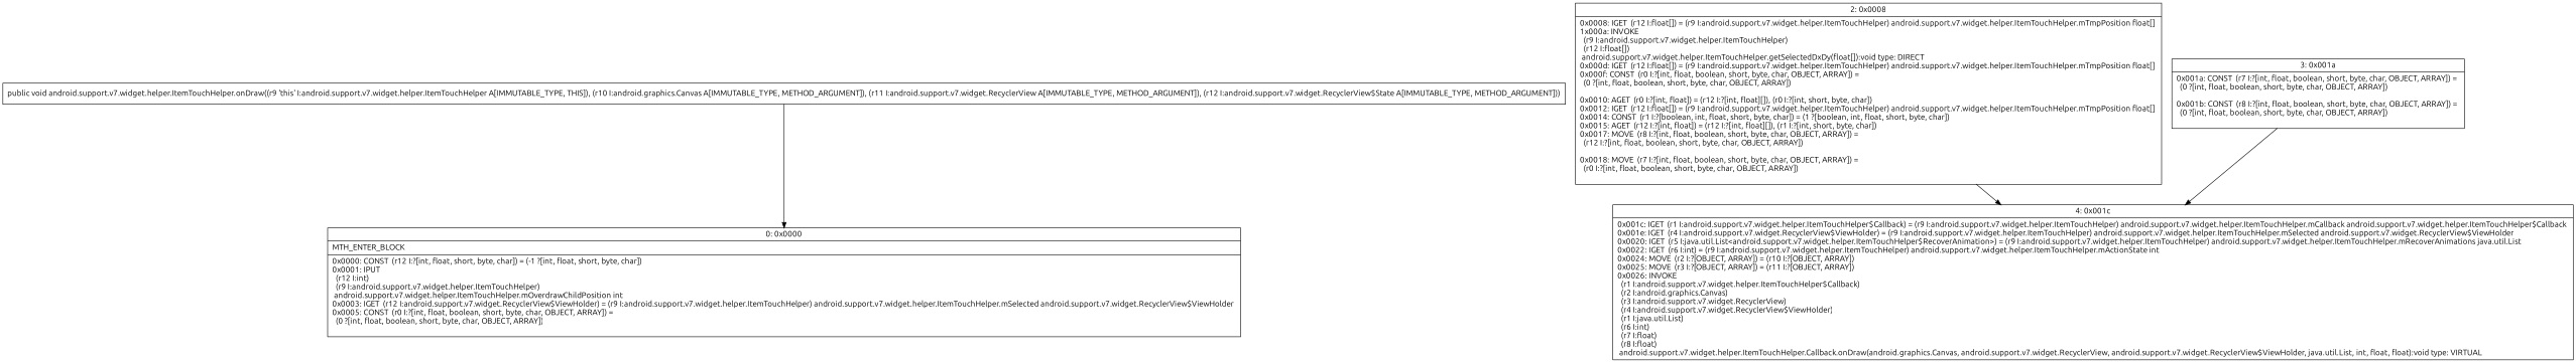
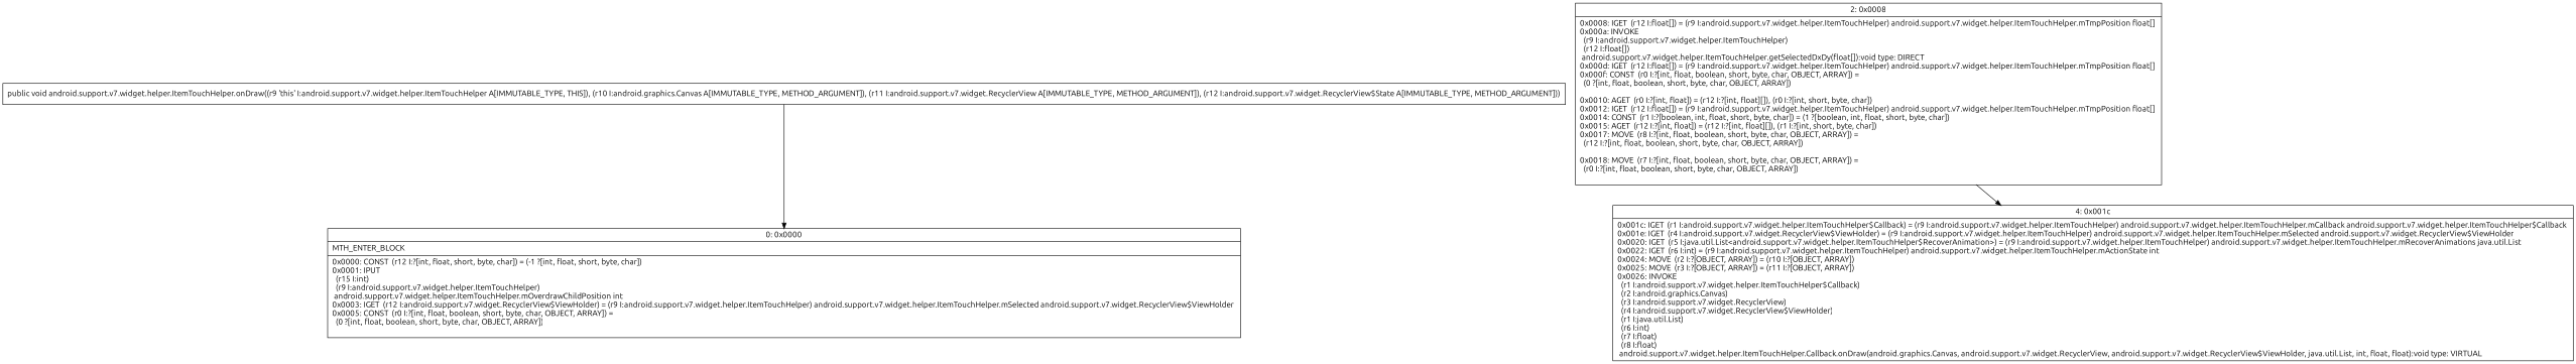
  digraph {
    fontname=Ubuntu
    node [fontname=Ubuntu shape=record]
    edge [fontname=Ubuntu]
-   n1 [label="{0\:\ 0x0000|MTH_ENTER_BLOCK\l|0x0000: CONST  (r12 I:?[int, float, short, byte, char]) = (\-1 ?[int, float, short, byte, char]) \l0x0001: IPUT  \l  (r12 I:int)\l  (r9 I:android.support.v7.widget.helper.ItemTouchHelper)\l android.support.v7.widget.helper.ItemTouchHelper.mOverdrawChildPosition int \l0x0003: IGET  (r12 I:android.support.v7.widget.RecyclerView$ViewHolder) = (r9 I:android.support.v7.widget.helper.ItemTouchHelper) android.support.v7.widget.helper.ItemTouchHelper.mSelected android.support.v7.widget.RecyclerView$ViewHolder \l0x0005: CONST  (r0 I:?[int, float, boolean, short, byte, char, OBJECT, ARRAY]) = \l  (0 ?[int, float, boolean, short, byte, char, OBJECT, ARRAY])\l \l}"]
-   n2 [label="{2\:\ 0x0008|0x0008: IGET  (r12 I:float[]) = (r9 I:android.support.v7.widget.helper.ItemTouchHelper) android.support.v7.widget.helper.ItemTouchHelper.mTmpPosition float[] \l1x000a: INVOKE  \l  (r9 I:android.support.v7.widget.helper.ItemTouchHelper)\l  (r12 I:float[])\l android.support.v7.widget.helper.ItemTouchHelper.getSelectedDxDy(float[]):void type: DIRECT \l0x000d: IGET  (r12 I:float[]) = (r9 I:android.support.v7.widget.helper.ItemTouchHelper) android.support.v7.widget.helper.ItemTouchHelper.mTmpPosition float[] \l0x000f: CONST  (r0 I:?[int, float, boolean, short, byte, char, OBJECT, ARRAY]) = \l  (0 ?[int, float, boolean, short, byte, char, OBJECT, ARRAY])\l \l0x0010: AGET  (r0 I:?[int, float]) = (r12 I:?[int, float][]), (r0 I:?[int, short, byte, char]) \l0x0012: IGET  (r12 I:float[]) = (r9 I:android.support.v7.widget.helper.ItemTouchHelper) android.support.v7.widget.helper.ItemTouchHelper.mTmpPosition float[] \l0x0014: CONST  (r1 I:?[boolean, int, float, short, byte, char]) = (1 ?[boolean, int, float, short, byte, char]) \l0x0015: AGET  (r12 I:?[int, float]) = (r12 I:?[int, float][]), (r1 I:?[int, short, byte, char]) \l0x0017: MOVE  (r8 I:?[int, float, boolean, short, byte, char, OBJECT, ARRAY]) = \l  (r12 I:?[int, float, boolean, short, byte, char, OBJECT, ARRAY])\l \l0x0018: MOVE  (r7 I:?[int, float, boolean, short, byte, char, OBJECT, ARRAY]) = \l  (r0 I:?[int, float, boolean, short, byte, char, OBJECT, ARRAY])\l \l}"]
+   n1 [label="{0\:\ 0x0000|MTH_ENTER_BLOCK\l|0x0000: CONST  (r12 I:?[int, float, short, byte, char]) = (\-1 ?[int, float, short, byte, char]) \l0x0001: IPUT  \l  (r15 I:int)\l  (r9 I:android.support.v7.widget.helper.ItemTouchHelper)\l android.support.v7.widget.helper.ItemTouchHelper.mOverdrawChildPosition int \l0x0003: IGET  (r12 I:android.support.v7.widget.RecyclerView$ViewHolder) = (r9 I:android.support.v7.widget.helper.ItemTouchHelper) android.support.v7.widget.helper.ItemTouchHelper.mSelected android.support.v7.widget.RecyclerView$ViewHolder \l0x0005: CONST  (r0 I:?[int, float, boolean, short, byte, char, OBJECT, ARRAY]) = \l  (0 ?[int, float, boolean, short, byte, char, OBJECT, ARRAY])\l \l}"]
+   n2 [label="{2\:\ 0x0008|0x0008: IGET  (r12 I:float[]) = (r9 I:android.support.v7.widget.helper.ItemTouchHelper) android.support.v7.widget.helper.ItemTouchHelper.mTmpPosition float[] \l0x000a: INVOKE  \l  (r9 I:android.support.v7.widget.helper.ItemTouchHelper)\l  (r12 I:float[])\l android.support.v7.widget.helper.ItemTouchHelper.getSelectedDxDy(float[]):void type: DIRECT \l0x000d: IGET  (r12 I:float[]) = (r9 I:android.support.v7.widget.helper.ItemTouchHelper) android.support.v7.widget.helper.ItemTouchHelper.mTmpPosition float[] \l0x000f: CONST  (r0 I:?[int, float, boolean, short, byte, char, OBJECT, ARRAY]) = \l  (0 ?[int, float, boolean, short, byte, char, OBJECT, ARRAY])\l \l0x0010: AGET  (r0 I:?[int, float]) = (r12 I:?[int, float][]), (r0 I:?[int, short, byte, char]) \l0x0012: IGET  (r12 I:float[]) = (r9 I:android.support.v7.widget.helper.ItemTouchHelper) android.support.v7.widget.helper.ItemTouchHelper.mTmpPosition float[] \l0x0014: CONST  (r1 I:?[boolean, int, float, short, byte, char]) = (1 ?[boolean, int, float, short, byte, char]) \l0x0015: AGET  (r12 I:?[int, float]) = (r12 I:?[int, float][]), (r1 I:?[int, short, byte, char]) \l0x0017: MOVE  (r8 I:?[int, float, boolean, short, byte, char, OBJECT, ARRAY]) = \l  (r12 I:?[int, float, boolean, short, byte, char, OBJECT, ARRAY])\l \l0x0018: MOVE  (r7 I:?[int, float, boolean, short, byte, char, OBJECT, ARRAY]) = \l  (r0 I:?[int, float, boolean, short, byte, char, OBJECT, ARRAY])\l \l}"]
    n3 [label="{4\:\ 0x001c|0x001c: IGET  (r1 I:android.support.v7.widget.helper.ItemTouchHelper$Callback) = (r9 I:android.support.v7.widget.helper.ItemTouchHelper) android.support.v7.widget.helper.ItemTouchHelper.mCallback android.support.v7.widget.helper.ItemTouchHelper$Callback \l0x001e: IGET  (r4 I:android.support.v7.widget.RecyclerView$ViewHolder) = (r9 I:android.support.v7.widget.helper.ItemTouchHelper) android.support.v7.widget.helper.ItemTouchHelper.mSelected android.support.v7.widget.RecyclerView$ViewHolder \l0x0020: IGET  (r5 I:java.util.List\<android.support.v7.widget.helper.ItemTouchHelper$RecoverAnimation\>) = (r9 I:android.support.v7.widget.helper.ItemTouchHelper) android.support.v7.widget.helper.ItemTouchHelper.mRecoverAnimations java.util.List \l0x0022: IGET  (r6 I:int) = (r9 I:android.support.v7.widget.helper.ItemTouchHelper) android.support.v7.widget.helper.ItemTouchHelper.mActionState int \l0x0024: MOVE  (r2 I:?[OBJECT, ARRAY]) = (r10 I:?[OBJECT, ARRAY]) \l0x0025: MOVE  (r3 I:?[OBJECT, ARRAY]) = (r11 I:?[OBJECT, ARRAY]) \l0x0026: INVOKE  \l  (r1 I:android.support.v7.widget.helper.ItemTouchHelper$Callback)\l  (r2 I:android.graphics.Canvas)\l  (r3 I:android.support.v7.widget.RecyclerView)\l  (r4 I:android.support.v7.widget.RecyclerView$ViewHolder)\l  (r1 I:java.util.List)\l  (r6 I:int)\l  (r7 I:float)\l  (r8 I:float)\l android.support.v7.widget.helper.ItemTouchHelper.Callback.onDraw(android.graphics.Canvas, android.support.v7.widget.RecyclerView, android.support.v7.widget.RecyclerView$ViewHolder, java.util.List, int, float, float):void type: VIRTUAL \l}"]
-   n4 [label="{3\:\ 0x001a|0x001a: CONST  (r7 I:?[int, float, boolean, short, byte, char, OBJECT, ARRAY]) = \l  (0 ?[int, float, boolean, short, byte, char, OBJECT, ARRAY])\l \l0x001b: CONST  (r8 I:?[int, float, boolean, short, byte, char, OBJECT, ARRAY]) = \l  (0 ?[int, float, boolean, short, byte, char, OBJECT, ARRAY])\l \l}"]
    n5 [label="{public void android.support.v7.widget.helper.ItemTouchHelper.onDraw((r9 'this' I:android.support.v7.widget.helper.ItemTouchHelper A[IMMUTABLE_TYPE, THIS]), (r10 I:android.graphics.Canvas A[IMMUTABLE_TYPE, METHOD_ARGUMENT]), (r11 I:android.support.v7.widget.RecyclerView A[IMMUTABLE_TYPE, METHOD_ARGUMENT]), (r12 I:android.support.v7.widget.RecyclerView$State A[IMMUTABLE_TYPE, METHOD_ARGUMENT])) }"]
    n2 -> n3
-   n4 -> n3
    n5 -> n1
  }
